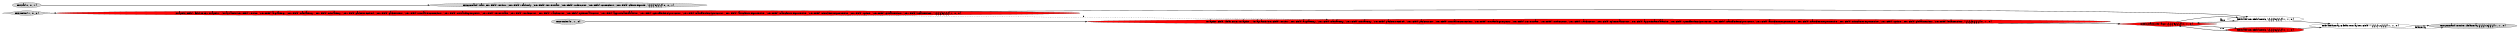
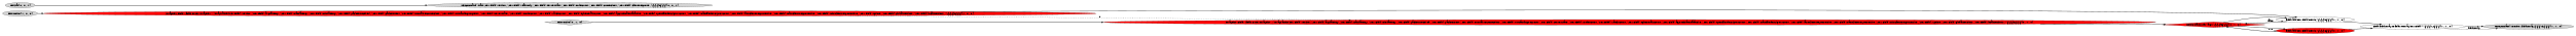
  digraph {
    rankdir=LR
    node [fillcolor=lightgray shape=ellipse style=filled]
    edge [style=bold]
    n1 [fillcolor=red label="ArrayList<Field> fields = new ArrayList<>(Arrays.asList(new Field(\"version\",),new Field(\"avg_latency\",),new Field(\"max_latency\",),new Field(\"min_latency\",),new Field(\"packets_received\",),new Field(\"packets_sent\",),new Field(\"num_alive_connections\",),new Field(\"outstanding_requests\",),new Field(\"server_state\",),new Field(\"znode_count\",),new Field(\"watch_count\",),new Field(\"ephemerals_count\",),new Field(\"approximate_data_size\",),new Field(\"open_file_descriptor_count\",),new Field(\"max_file_descriptor_count\",),new Field(\"last_client_response_size\",),new Field(\"max_client_response_size\",),new Field(\"min_client_response_size\",),new Field(\"uptime\",),new Field(\"global_sessions\",),new Field(\"local_sessions\",)))@@@3@@@['0', '1', '0']"]
    n2 [fillcolor=red label="metric.startsWith(\"avg_\")@@@5@@@['0', '1', '0']" shape=diamond]
    n3 [fillcolor=white label="fields.add(new Field(metric,))@@@9@@@['1', '1', '0']"]
    n4 [fillcolor=red label="fields.add(new Field(metric,))@@@6@@@['0', '1', '0']"]
    n5 [fillcolor=white label="Field fieldsArray = fields.toArray(new Field(((()@@@12@@@['1', '1', '0']"]
    n6 [label="testStat['0', '0', '1']"]
    n7 [label="testCommand(\"stats\",new Field(\"version\",),new Field(\"read_only\",),new Field(\"server_stats\",),new Field(\"node_count\",),new Field(\"connections\",),new Field(\"client_response\",))@@@3@@@['0', '0', '1']"]
    n8 [label="testCommand(\"monitor\",fieldsArray)@@@13@@@['1', '1', '0']"]
-   n9 [label="testMonitor['1', '0', '0']" shape=diamond]
+   n9 [label="testMonitor['1', '0', '0']"]
    n10 [fillcolor=red label="ArrayList<Field> fields = new ArrayList<>(Arrays.asList(new Field(\"version\",),new Field(\"avg_latency\",),new Field(\"max_latency\",),new Field(\"min_latency\",),new Field(\"packets_received\",),new Field(\"packets_sent\",),new Field(\"num_alive_connections\",),new Field(\"outstanding_requests\",),new Field(\"server_state\",),new Field(\"znode_count\",),new Field(\"watch_count\",),new Field(\"ephemerals_count\",),new Field(\"approximate_data_size\",),new Field(\"open_file_descriptor_count\",),new Field(\"max_file_descriptor_count\",),new Field(\"last_client_response_size\",),new Field(\"max_client_response_size\",),new Field(\"min_client_response_size\",),new Field(\"uptime\",),new Field(\"global_sessions\",),new Field(\"local_sessions\",)))@@@3@@@['1', '0', '0']"]
-   n11 [label="testMonitor['0', '1', '0']"]
+   n11 [label="testMonitor['0', '1', '0']" shape=diamond]
    n1 -> n2
    n2 -> n3
    n2 -> n3 [label=false style=dotted]
    n2 -> n4
    n2 -> n4 [label=true style=dotted]
    n3 -> n2
    n3 -> n5
    n4 -> n2
    n4 -> n5
    n5 -> n8
    n5 -> n8 [label=fieldsArray style=solid]
    n6 -> n7
    n9 -> n10
    n10 -> n1 [label=0 style=dashed]
    n10 -> n3
    n11 -> n1
  }
